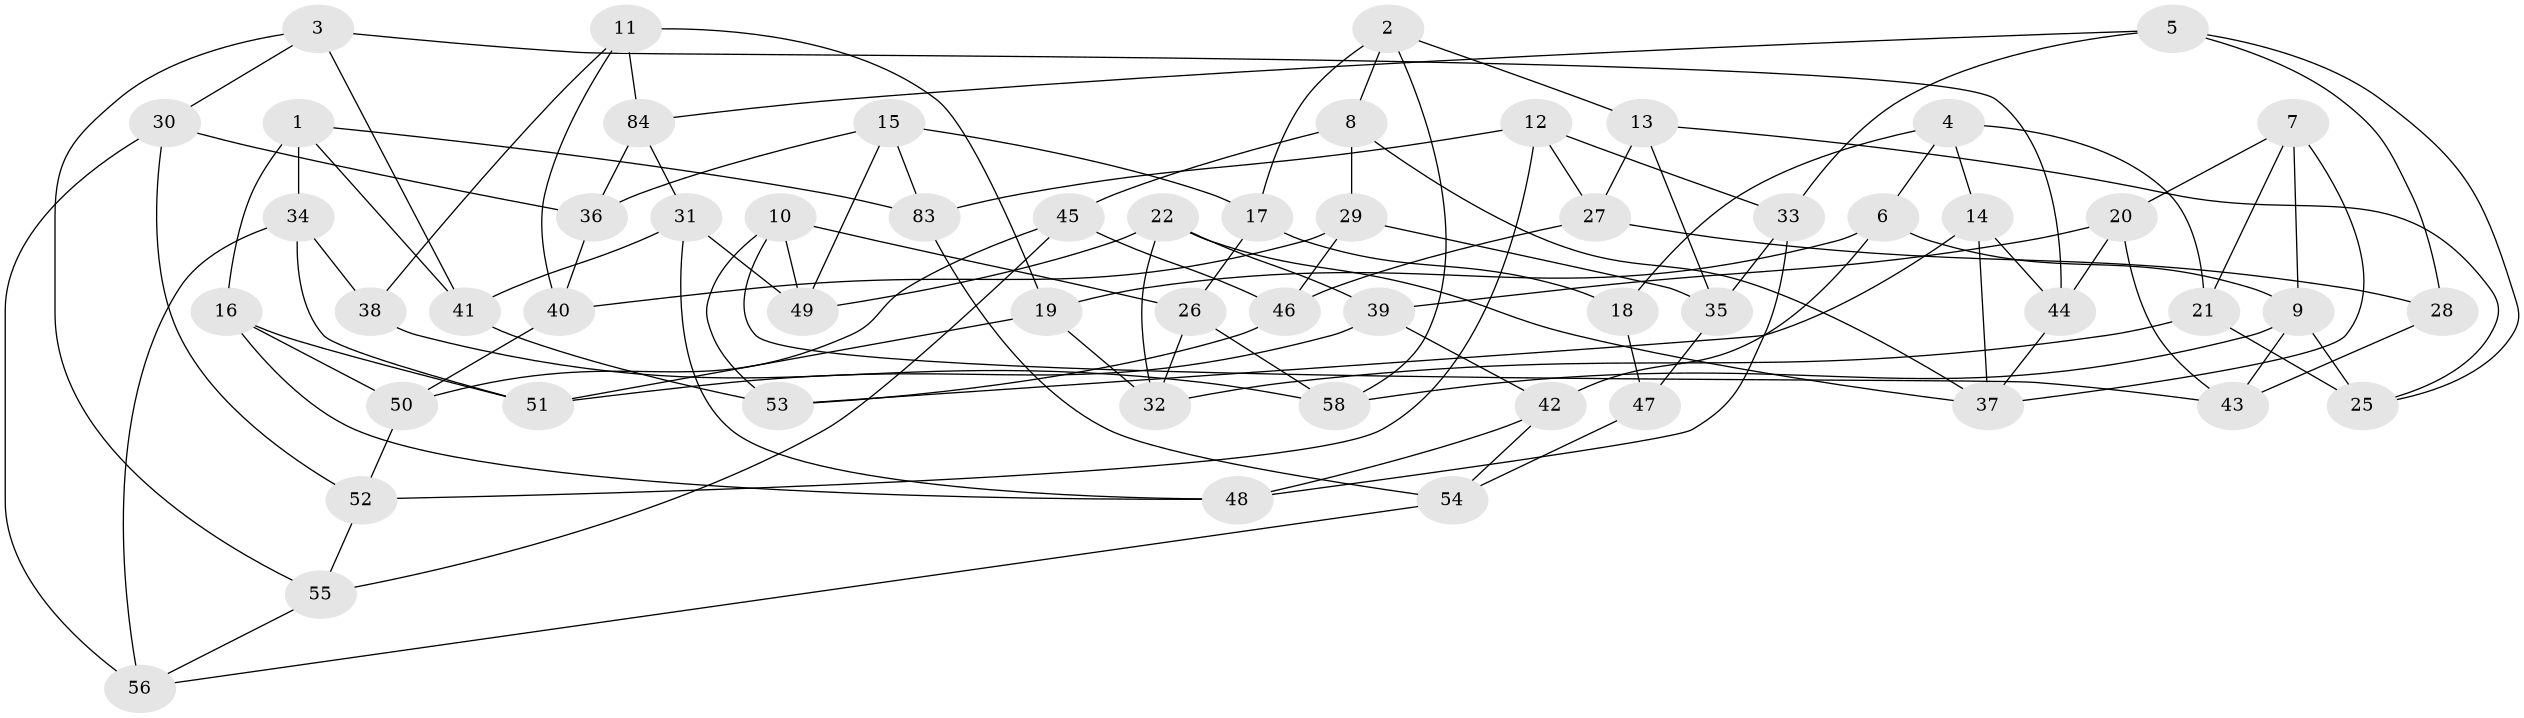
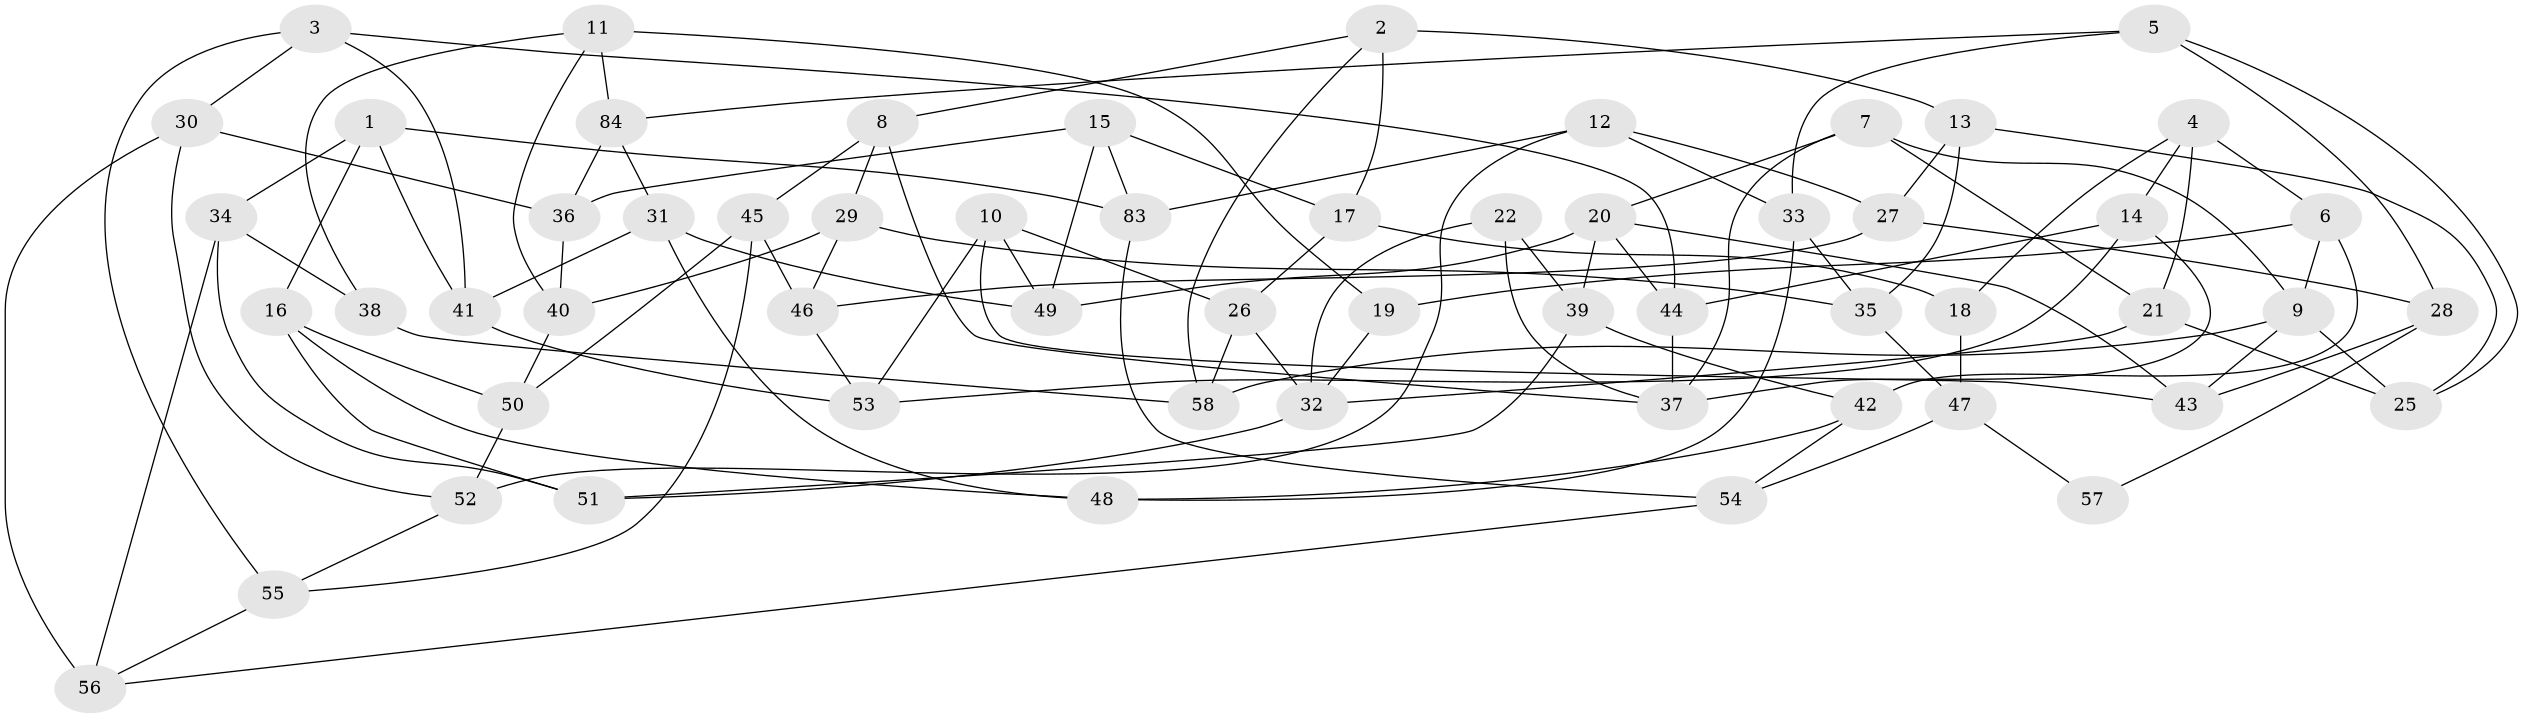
  graph {
    node [color=gray90 style=filled]
    1
    16
    n3 [label=83]
    34
    41
    48
    50
    51
    54
    38
    56
    53
    2
    8
    13
    17
    58
    37
    29
    45
    25
    27
    35
    18
    26
    3
    30
    44
    55
    52
    36
    4
    6
    14
    21
    9
    19
    42
    47
    32
    n41 [label=84]
    5
    28
    33
    31
+   57
    43
    7
    20
    39
    40
    46
    10
    49
    11
    12
    15
    22
    1 -- 16
    1 -- n3
    1 -- 34
    1 -- 41
    16 -- 48
    16 -- 50
    16 -- 51
    n3 -- 54
    34 -- 51
    34 -- 38
    34 -- 56
    41 -- 53
    50 -- 52
    54 -- 56
    38 -- 58
    2 -- 8
    2 -- 13
    2 -- 17
    2 -- 58
    8 -- 37
    8 -- 29
    8 -- 45
    13 -- 25
    13 -- 27
    13 -- 35
    17 -- 18
    17 -- 26
    29 -- 35
    29 -- 40
    29 -- 46
    45 -- 50
    45 -- 55
    45 -- 46
    27 -- 28
    27 -- 46
    35 -- 47
    18 -- 47
    26 -- 58
    26 -- 32
    3 -- 41
    3 -- 30
    3 -- 44
    3 -- 55
    30 -- 56
    30 -- 52
    30 -- 36
    44 -- 37
    55 -- 56
    52 -- 55
    36 -- 40
    4 -- 18
    4 -- 6
    4 -- 14
    4 -- 21
    6 -- 9
    6 -- 19
    6 -- 42
    14 -- 53
    14 -- 37
    14 -- 44
    21 -- 25
    21 -- 32
    9 -- 58
    9 -- 25
    9 -- 43
-   19 -- 51
+   32 -- 51
    19 -- 32
    42 -- 48
    42 -- 54
    47 -- 54
+   47 -- 57
    n41 -- 36
    n41 -- 31
    5 -- 25
    5 -- n41
    5 -- 28
    5 -- 33
+   28 -- 57
    28 -- 43
    33 -- 48
    33 -- 35
    31 -- 41
    31 -- 48
    31 -- 49
    7 -- 37
    7 -- 21
    7 -- 9
    7 -- 20
    20 -- 44
    20 -- 43
    20 -- 39
    39 -- 51
    39 -- 42
    40 -- 50
    46 -- 53
    10 -- 53
    10 -- 26
    10 -- 43
    10 -- 49
    11 -- 38
    11 -- 19
    11 -- n41
    11 -- 40
    12 -- n3
    12 -- 27
    12 -- 52
    12 -- 33
    15 -- n3
    15 -- 17
    15 -- 36
    15 -- 49
    22 -- 37
    22 -- 32
    22 -- 39
-   22 -- 49
+   20 -- 49
  }
